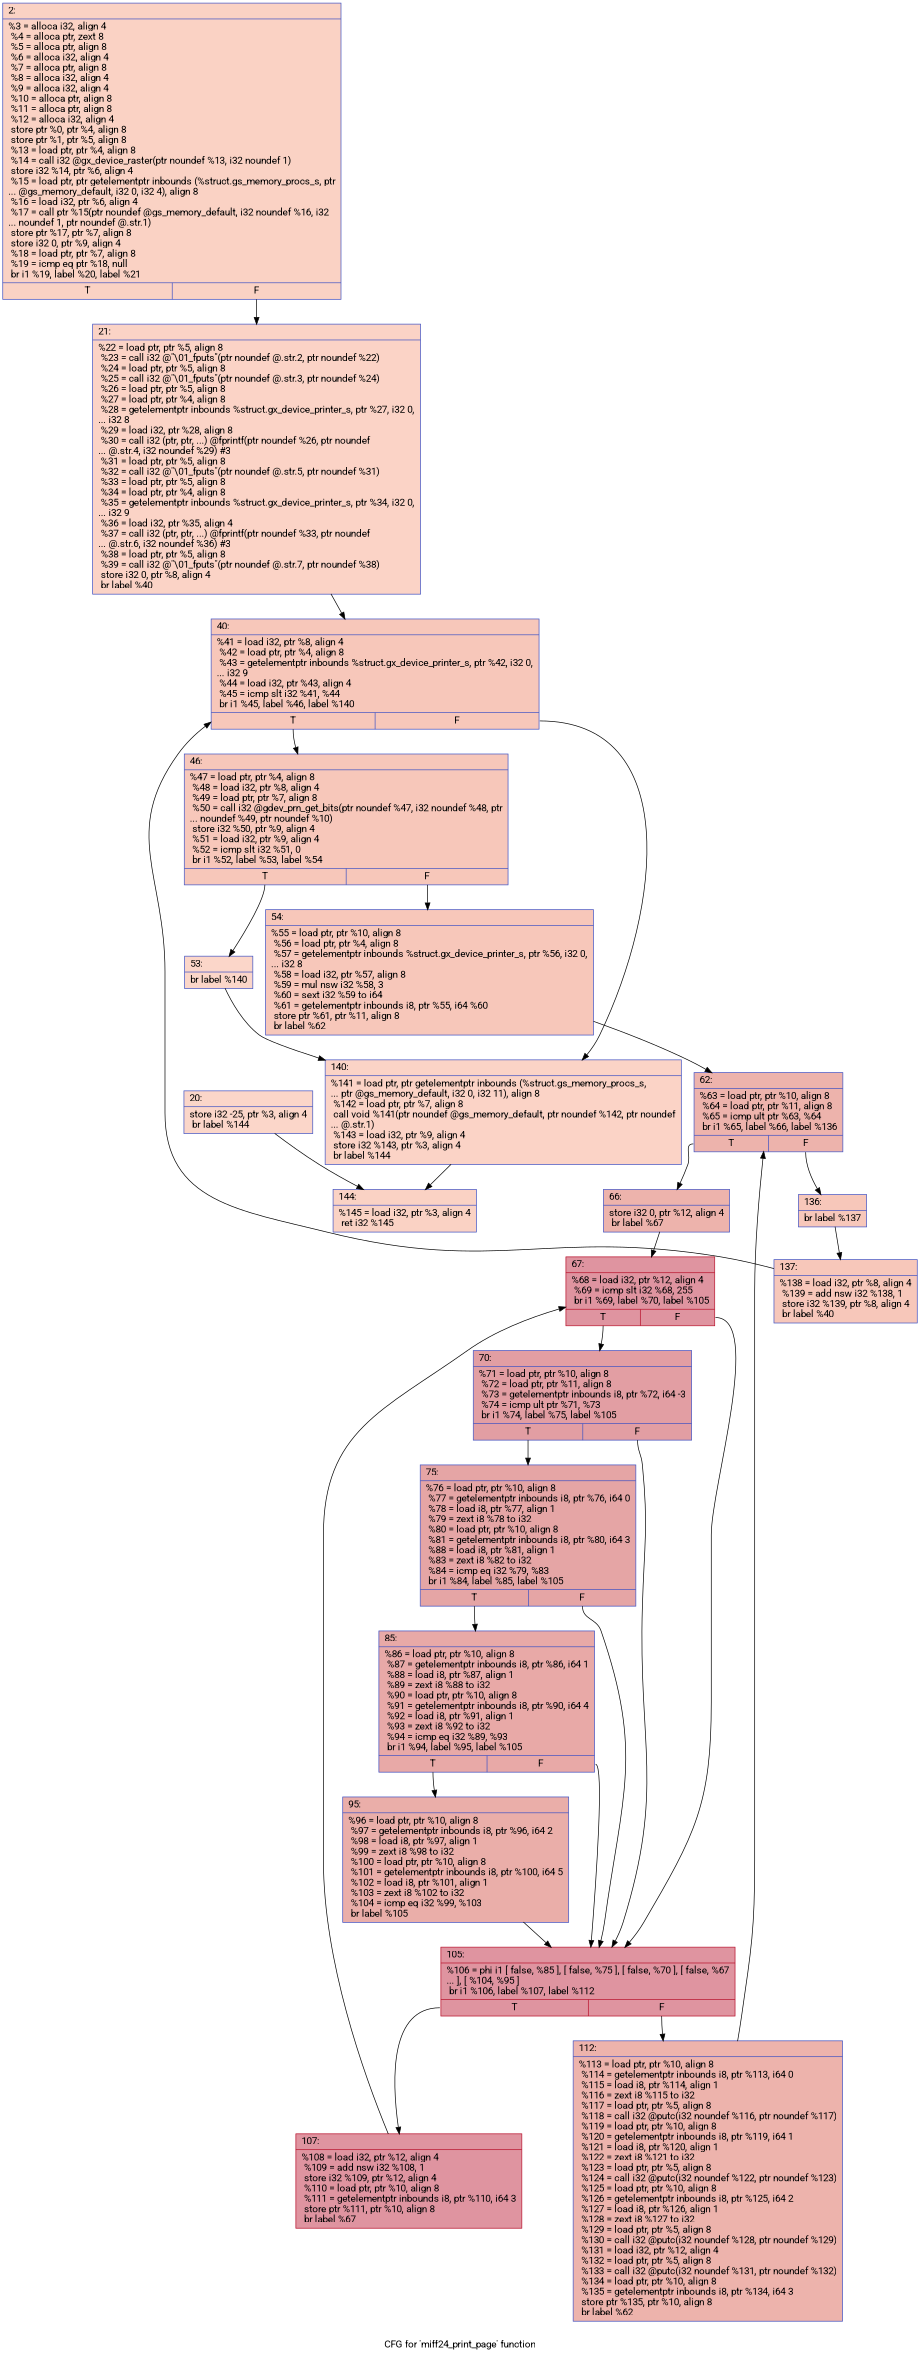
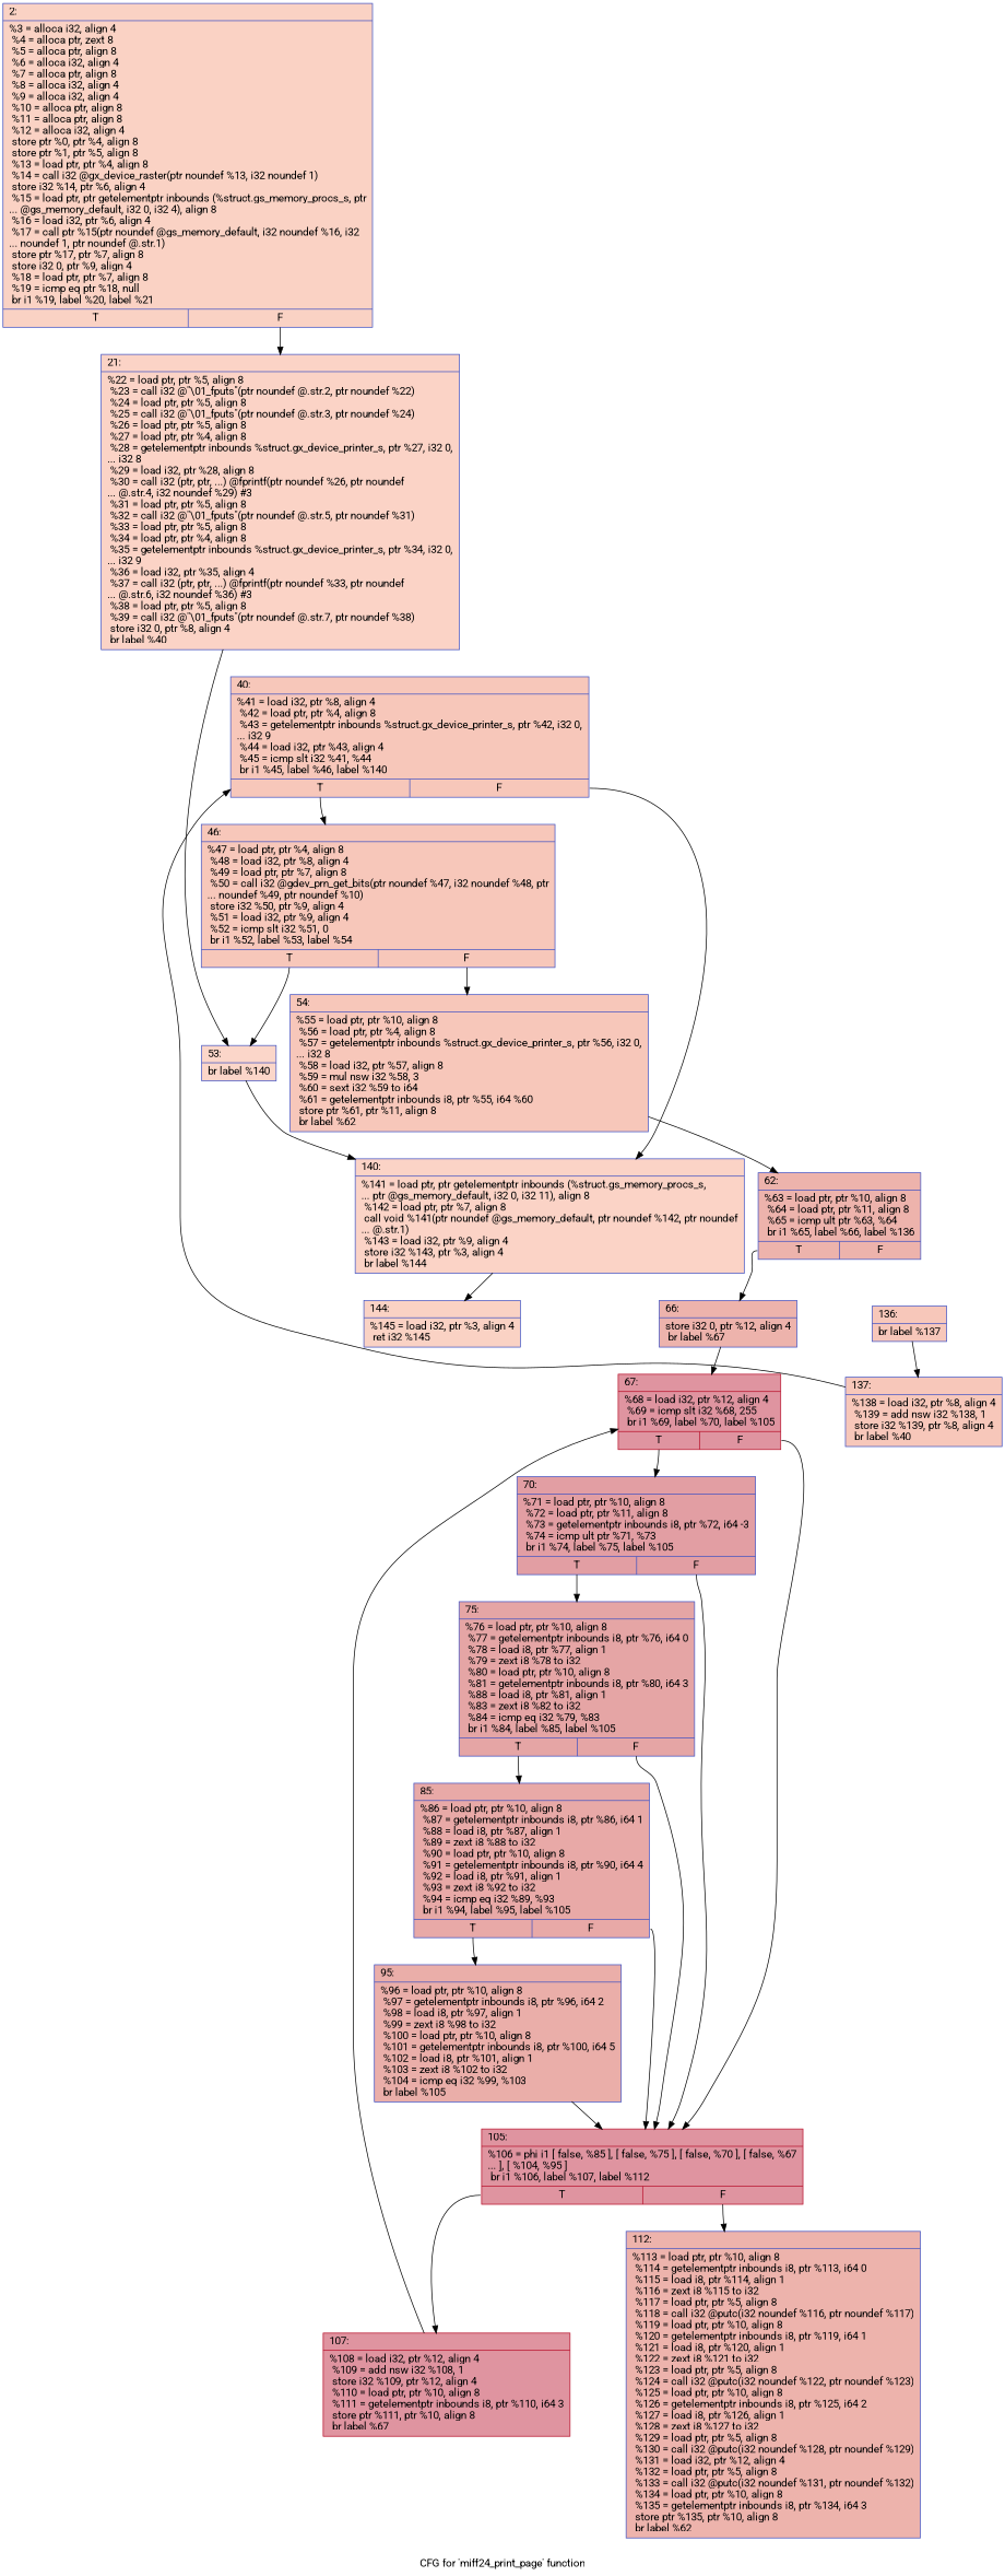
  digraph {
    fontname=Roboto
    label="CFG for 'miff24_print_page' function"
    node [color="#3d50c3ff" fillcolor="#ec7f6370" fontname=Roboto shape=record style=filled]
    edge [fontname=Roboto]
    n1 [fillcolor="#f4987a70" label="{2:\l|  %3 = alloca i32, align 4\l  %4 = alloca ptr, zext 8\l  %5 = alloca ptr, align 8\l  %6 = alloca i32, align 4\l  %7 = alloca ptr, align 8\l  %8 = alloca i32, align 4\l  %9 = alloca i32, align 4\l  %10 = alloca ptr, align 8\l  %11 = alloca ptr, align 8\l  %12 = alloca i32, align 4\l  store ptr %0, ptr %4, align 8\l  store ptr %1, ptr %5, align 8\l  %13 = load ptr, ptr %4, align 8\l  %14 = call i32 @gx_device_raster(ptr noundef %13, i32 noundef 1)\l  store i32 %14, ptr %6, align 4\l  %15 = load ptr, ptr getelementptr inbounds (%struct.gs_memory_procs_s, ptr\l... @gs_memory_default, i32 0, i32 4), align 8\l  %16 = load i32, ptr %6, align 4\l  %17 = call ptr %15(ptr noundef @gs_memory_default, i32 noundef %16, i32\l... noundef 1, ptr noundef @.str.1)\l  store ptr %17, ptr %7, align 8\l  store i32 0, ptr %9, align 4\l  %18 = load ptr, ptr %7, align 8\l  %19 = icmp eq ptr %18, null\l  br i1 %19, label %20, label %21\l|{<s0>T|<s1>F}}"]
    n2 [fillcolor="#f59c7d70" label="{21:\l|  %22 = load ptr, ptr %5, align 8\l  %23 = call i32 @\"\\01_fputs\"(ptr noundef @.str.2, ptr noundef %22)\l  %24 = load ptr, ptr %5, align 8\l  %25 = call i32 @\"\\01_fputs\"(ptr noundef @.str.3, ptr noundef %24)\l  %26 = load ptr, ptr %5, align 8\l  %27 = load ptr, ptr %4, align 8\l  %28 = getelementptr inbounds %struct.gx_device_printer_s, ptr %27, i32 0,\l... i32 8\l  %29 = load i32, ptr %28, align 8\l  %30 = call i32 (ptr, ptr, ...) @fprintf(ptr noundef %26, ptr noundef\l... @.str.4, i32 noundef %29) #3\l  %31 = load ptr, ptr %5, align 8\l  %32 = call i32 @\"\\01_fputs\"(ptr noundef @.str.5, ptr noundef %31)\l  %33 = load ptr, ptr %5, align 8\l  %34 = load ptr, ptr %4, align 8\l  %35 = getelementptr inbounds %struct.gx_device_printer_s, ptr %34, i32 0,\l... i32 9\l  %36 = load i32, ptr %35, align 4\l  %37 = call i32 (ptr, ptr, ...) @fprintf(ptr noundef %33, ptr noundef\l... @.str.6, i32 noundef %36) #3\l  %38 = load ptr, ptr %5, align 8\l  %39 = call i32 @\"\\01_fputs\"(ptr noundef @.str.7, ptr noundef %38)\l  store i32 0, ptr %8, align 4\l  br label %40\l}"]
-   n3 [fillcolor="#f6a38570" label="{20:\l|  store i32 -25, ptr %3, align 4\l  br label %144\l}"]
    n4 [fillcolor="#f4987a70" label="{144:\l|  %145 = load i32, ptr %3, align 4\l  ret i32 %145\l}"]
    n5 [label="{40:\l|  %41 = load i32, ptr %8, align 4\l  %42 = load ptr, ptr %4, align 8\l  %43 = getelementptr inbounds %struct.gx_device_printer_s, ptr %42, i32 0,\l... i32 9\l  %44 = load i32, ptr %43, align 4\l  %45 = icmp slt i32 %41, %44\l  br i1 %45, label %46, label %140\l|{<s0>T|<s1>F}}"]
    n6 [label="{46:\l|  %47 = load ptr, ptr %4, align 8\l  %48 = load i32, ptr %8, align 4\l  %49 = load ptr, ptr %7, align 8\l  %50 = call i32 @gdev_prn_get_bits(ptr noundef %47, i32 noundef %48, ptr\l... noundef %49, ptr noundef %10)\l  store i32 %50, ptr %9, align 4\l  %51 = load i32, ptr %9, align 4\l  %52 = icmp slt i32 %51, 0\l  br i1 %52, label %53, label %54\l|{<s0>T|<s1>F}}"]
    n7 [fillcolor="#f59c7d70" label="{140:\l|  %141 = load ptr, ptr getelementptr inbounds (%struct.gs_memory_procs_s,\l... ptr @gs_memory_default, i32 0, i32 11), align 8\l  %142 = load ptr, ptr %7, align 8\l  call void %141(ptr noundef @gs_memory_default, ptr noundef %142, ptr noundef\l... @.str.1)\l  %143 = load i32, ptr %9, align 4\l  store i32 %143, ptr %3, align 4\l  br label %144\l}"]
    n8 [fillcolor="#f6a38570" label="{53:\l|  br label %140\l}"]
    n9 [label="{54:\l|  %55 = load ptr, ptr %10, align 8\l  %56 = load ptr, ptr %4, align 8\l  %57 = getelementptr inbounds %struct.gx_device_printer_s, ptr %56, i32 0,\l... i32 8\l  %58 = load i32, ptr %57, align 8\l  %59 = mul nsw i32 %58, 3\l  %60 = sext i32 %59 to i64\l  %61 = getelementptr inbounds i8, ptr %55, i64 %60\l  store ptr %61, ptr %11, align 8\l  br label %62\l}"]
    n10 [fillcolor="#d6524470" label="{62:\l|  %63 = load ptr, ptr %10, align 8\l  %64 = load ptr, ptr %11, align 8\l  %65 = icmp ult ptr %63, %64\l  br i1 %65, label %66, label %136\l|{<s0>T|<s1>F}}"]
    n11 [fillcolor="#d6524470" label="{66:\l|  store i32 0, ptr %12, align 4\l  br label %67\l}"]
    n12 [label="{136:\l|  br label %137\l}"]
    n13 [color="#b70d28ff" fillcolor="#b70d2870" label="{67:\l|  %68 = load i32, ptr %12, align 4\l  %69 = icmp slt i32 %68, 255\l  br i1 %69, label %70, label %105\l|{<s0>T|<s1>F}}"]
    n14 [label="{137:\l|  %138 = load i32, ptr %8, align 4\l  %139 = add nsw i32 %138, 1\l  store i32 %139, ptr %8, align 4\l  br label %40\l}"]
    n15 [fillcolor="#be242e70" label="{70:\l|  %71 = load ptr, ptr %10, align 8\l  %72 = load ptr, ptr %11, align 8\l  %73 = getelementptr inbounds i8, ptr %72, i64 -3\l  %74 = icmp ult ptr %71, %73\l  br i1 %74, label %75, label %105\l|{<s0>T|<s1>F}}"]
    n16 [color="#b70d28ff" fillcolor="#b70d2870" label="{105:\l|  %106 = phi i1 [ false, %85 ], [ false, %75 ], [ false, %70 ], [ false, %67\l... ], [ %104, %95 ]\l  br i1 %106, label %107, label %112\l|{<s0>T|<s1>F}}"]
    n17 [fillcolor="#c5333470" label="{75:\l|  %76 = load ptr, ptr %10, align 8\l  %77 = getelementptr inbounds i8, ptr %76, i64 0\l  %78 = load i8, ptr %77, align 1\l  %79 = zext i8 %78 to i32\l  %80 = load ptr, ptr %10, align 8\l  %81 = getelementptr inbounds i8, ptr %80, i64 3\l  %88 = load i8, ptr %81, align 1\l  %83 = zext i8 %82 to i32\l  %84 = icmp eq i32 %79, %83\l  br i1 %84, label %85, label %105\l|{<s0>T|<s1>F}}"]
    n18 [color="#b70d28ff" fillcolor="#b70d2870" label="{107:\l|  %108 = load i32, ptr %12, align 4\l  %109 = add nsw i32 %108, 1\l  store i32 %109, ptr %12, align 4\l  %110 = load ptr, ptr %10, align 8\l  %111 = getelementptr inbounds i8, ptr %110, i64 3\l  store ptr %111, ptr %10, align 8\l  br label %67\l}"]
    n19 [fillcolor="#d6524470" label="{112:\l|  %113 = load ptr, ptr %10, align 8\l  %114 = getelementptr inbounds i8, ptr %113, i64 0\l  %115 = load i8, ptr %114, align 1\l  %116 = zext i8 %115 to i32\l  %117 = load ptr, ptr %5, align 8\l  %118 = call i32 @putc(i32 noundef %116, ptr noundef %117)\l  %119 = load ptr, ptr %10, align 8\l  %120 = getelementptr inbounds i8, ptr %119, i64 1\l  %121 = load i8, ptr %120, align 1\l  %122 = zext i8 %121 to i32\l  %123 = load ptr, ptr %5, align 8\l  %124 = call i32 @putc(i32 noundef %122, ptr noundef %123)\l  %125 = load ptr, ptr %10, align 8\l  %126 = getelementptr inbounds i8, ptr %125, i64 2\l  %127 = load i8, ptr %126, align 1\l  %128 = zext i8 %127 to i32\l  %129 = load ptr, ptr %5, align 8\l  %130 = call i32 @putc(i32 noundef %128, ptr noundef %129)\l  %131 = load i32, ptr %12, align 4\l  %132 = load ptr, ptr %5, align 8\l  %133 = call i32 @putc(i32 noundef %131, ptr noundef %132)\l  %134 = load ptr, ptr %10, align 8\l  %135 = getelementptr inbounds i8, ptr %134, i64 3\l  store ptr %135, ptr %10, align 8\l  br label %62\l}"]
    n20 [fillcolor="#ca3b3770" label="{85:\l|  %86 = load ptr, ptr %10, align 8\l  %87 = getelementptr inbounds i8, ptr %86, i64 1\l  %88 = load i8, ptr %87, align 1\l  %89 = zext i8 %88 to i32\l  %90 = load ptr, ptr %10, align 8\l  %91 = getelementptr inbounds i8, ptr %90, i64 4\l  %92 = load i8, ptr %91, align 1\l  %93 = zext i8 %92 to i32\l  %94 = icmp eq i32 %89, %93\l  br i1 %94, label %95, label %105\l|{<s0>T|<s1>F}}"]
    n21 [fillcolor="#d0473d70" label="{95:\l|  %96 = load ptr, ptr %10, align 8\l  %97 = getelementptr inbounds i8, ptr %96, i64 2\l  %98 = load i8, ptr %97, align 1\l  %99 = zext i8 %98 to i32\l  %100 = load ptr, ptr %10, align 8\l  %101 = getelementptr inbounds i8, ptr %100, i64 5\l  %102 = load i8, ptr %101, align 1\l  %103 = zext i8 %102 to i32\l  %104 = icmp eq i32 %99, %103\l  br label %105\l}"]
    n1 -> n2 [tailport=s1]
-   n2 -> n5
-   n3 -> n4
+   n2 -> n8
    n5 -> n6 [tailport=s0]
    n5 -> n7 [tailport=s1]
    n6 -> n8 [tailport=s0]
    n6 -> n9 [tailport=s1]
    n7 -> n4
    n8 -> n7
    n9 -> n10
    n10 -> n11 [tailport=s0]
-   n10 -> n12 [tailport=s1]
    n11 -> n13
    n12 -> n14
    n13 -> n15 [tailport=s0]
    n13 -> n16 [tailport=s1]
    n14 -> n5
    n15 -> n16 [tailport=s1]
    n15 -> n17 [tailport=s0]
    n16 -> n18 [tailport=s0]
    n16 -> n19 [tailport=s1]
    n17 -> n16 [tailport=s1]
    n17 -> n20 [tailport=s0]
    n18 -> n13
-   n19 -> n10
    n20 -> n16 [tailport=s1]
    n20 -> n21 [tailport=s0]
    n21 -> n16
  }
